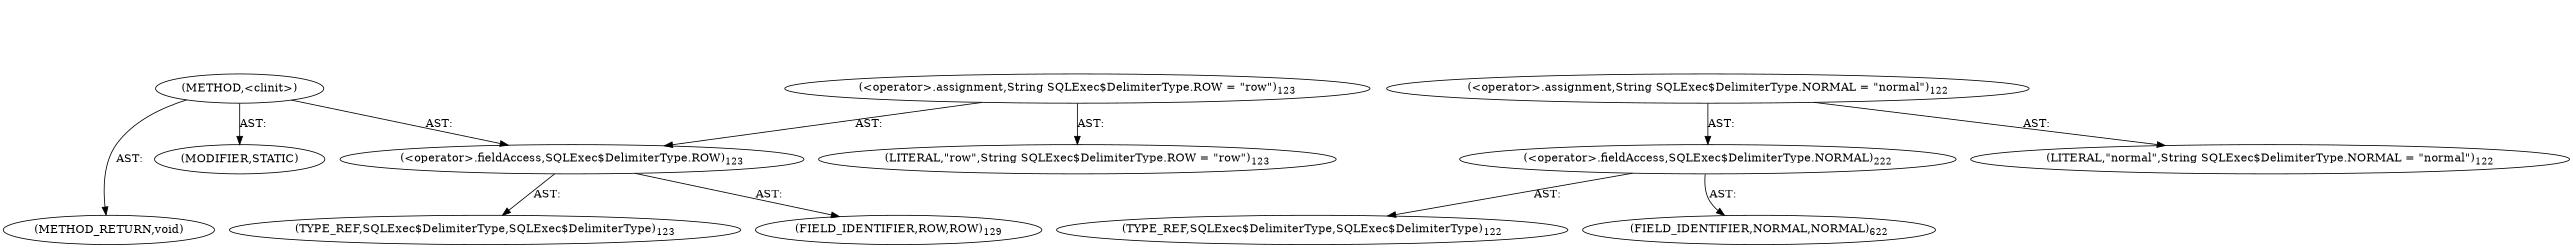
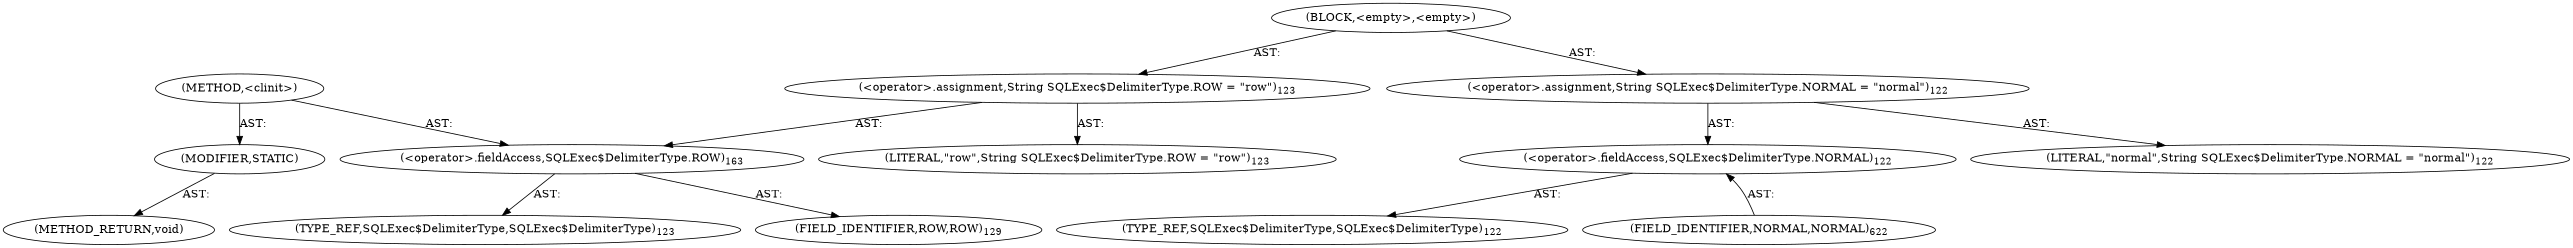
  digraph {
    n1 [label=<(METHOD,&lt;clinit&gt;)>]
    n2 [label=<(MODIFIER,STATIC)>]
    n3 [label=<(METHOD_RETURN,void)>]
-   n4 [label=<(&lt;operator&gt;.fieldAccess,SQLExec$DelimiterType.ROW)<SUB>123</SUB>>]
+   n4 [label=<(&lt;operator&gt;.fieldAccess,SQLExec$DelimiterType.ROW)<SUB>163</SUB>>]
+   n5 [label=<(BLOCK,&lt;empty&gt;,&lt;empty&gt;)>]
    n6 [label=<(&lt;operator&gt;.assignment,String SQLExec$DelimiterType.NORMAL = &quot;normal&quot;)<SUB>122</SUB>>]
    n7 [label=<(&lt;operator&gt;.assignment,String SQLExec$DelimiterType.ROW = &quot;row&quot;)<SUB>123</SUB>>]
-   n8 [label=<(&lt;operator&gt;.fieldAccess,SQLExec$DelimiterType.NORMAL)<SUB>222</SUB>>]
+   n8 [label=<(&lt;operator&gt;.fieldAccess,SQLExec$DelimiterType.NORMAL)<SUB>122</SUB>>]
    n9 [label=<(LITERAL,&quot;normal&quot;,String SQLExec$DelimiterType.NORMAL = &quot;normal&quot;)<SUB>122</SUB>>]
    n10 [label=<(LITERAL,&quot;row&quot;,String SQLExec$DelimiterType.ROW = &quot;row&quot;)<SUB>123</SUB>>]
    n11 [label=<(TYPE_REF,SQLExec$DelimiterType,SQLExec$DelimiterType)<SUB>122</SUB>>]
    n12 [label=<(FIELD_IDENTIFIER,NORMAL,NORMAL)<SUB>622</SUB>>]
    n13 [label=<(TYPE_REF,SQLExec$DelimiterType,SQLExec$DelimiterType)<SUB>123</SUB>>]
    n14 [label=<(FIELD_IDENTIFIER,ROW,ROW)<SUB>129</SUB>>]
    n1 -> n2 [label="AST: "]
-   n1 -> n3 [label="AST: "]
+   n2 -> n3 [label="AST: "]
    n1 -> n4 [label="AST: "]
    n4 -> n13 [label="AST: "]
    n4 -> n14 [label="AST: "]
+   n5 -> n6 [label="AST: "]
+   n5 -> n7 [label="AST: "]
    n6 -> n8 [label="AST: "]
    n6 -> n9 [label="AST: "]
    n7 -> n4 [label="AST: "]
    n7 -> n10 [label="AST: "]
    n8 -> n11 [label="AST: "]
-   n8 -> n12 [label="AST: "]
+   n12 -> n8 [label="AST: "]
  }
